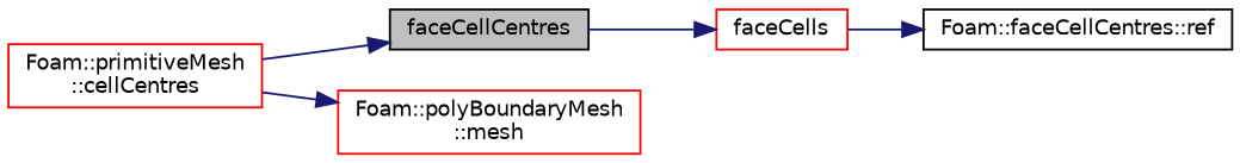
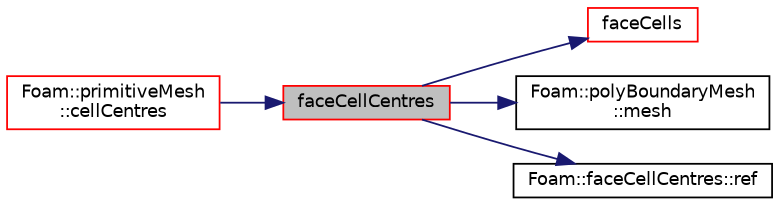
  digraph {
    rankdir=LR
    node [color=red fontname=Helvetica fontsize=10 shape=record]
    edge [color=midnightblue fontname=Helvetica fontsize=10 labelfontname=Helvetica labelfontsize=10 style=solid]
-   n1 [color=black fillcolor=grey75 fontcolor=black height=0.2 label=faceCellCentres style=filled width=0.4]
+   n1 [fillcolor=grey75 fontcolor=black height=0.2 label=faceCellCentres style=filled width=0.4]
    n2 [height=0.2 label=faceCells width=0.4]
-   n3 [height=0.2 label="Foam::polyBoundaryMesh\l::mesh" width=0.4]
+   n3 [color=black height=0.2 label="Foam::polyBoundaryMesh\l::mesh" width=0.4]
    n4 [color=black height=0.2 label="Foam::faceCellCentres::ref" width=0.4]
    n5 [height=0.2 label="Foam::primitiveMesh\l::cellCentres" width=0.4]
    n1 -> n2
-   n5 -> n3
-   n2 -> n4
+   n1 -> n3
+   n1 -> n4
    n5 -> n1
  }
